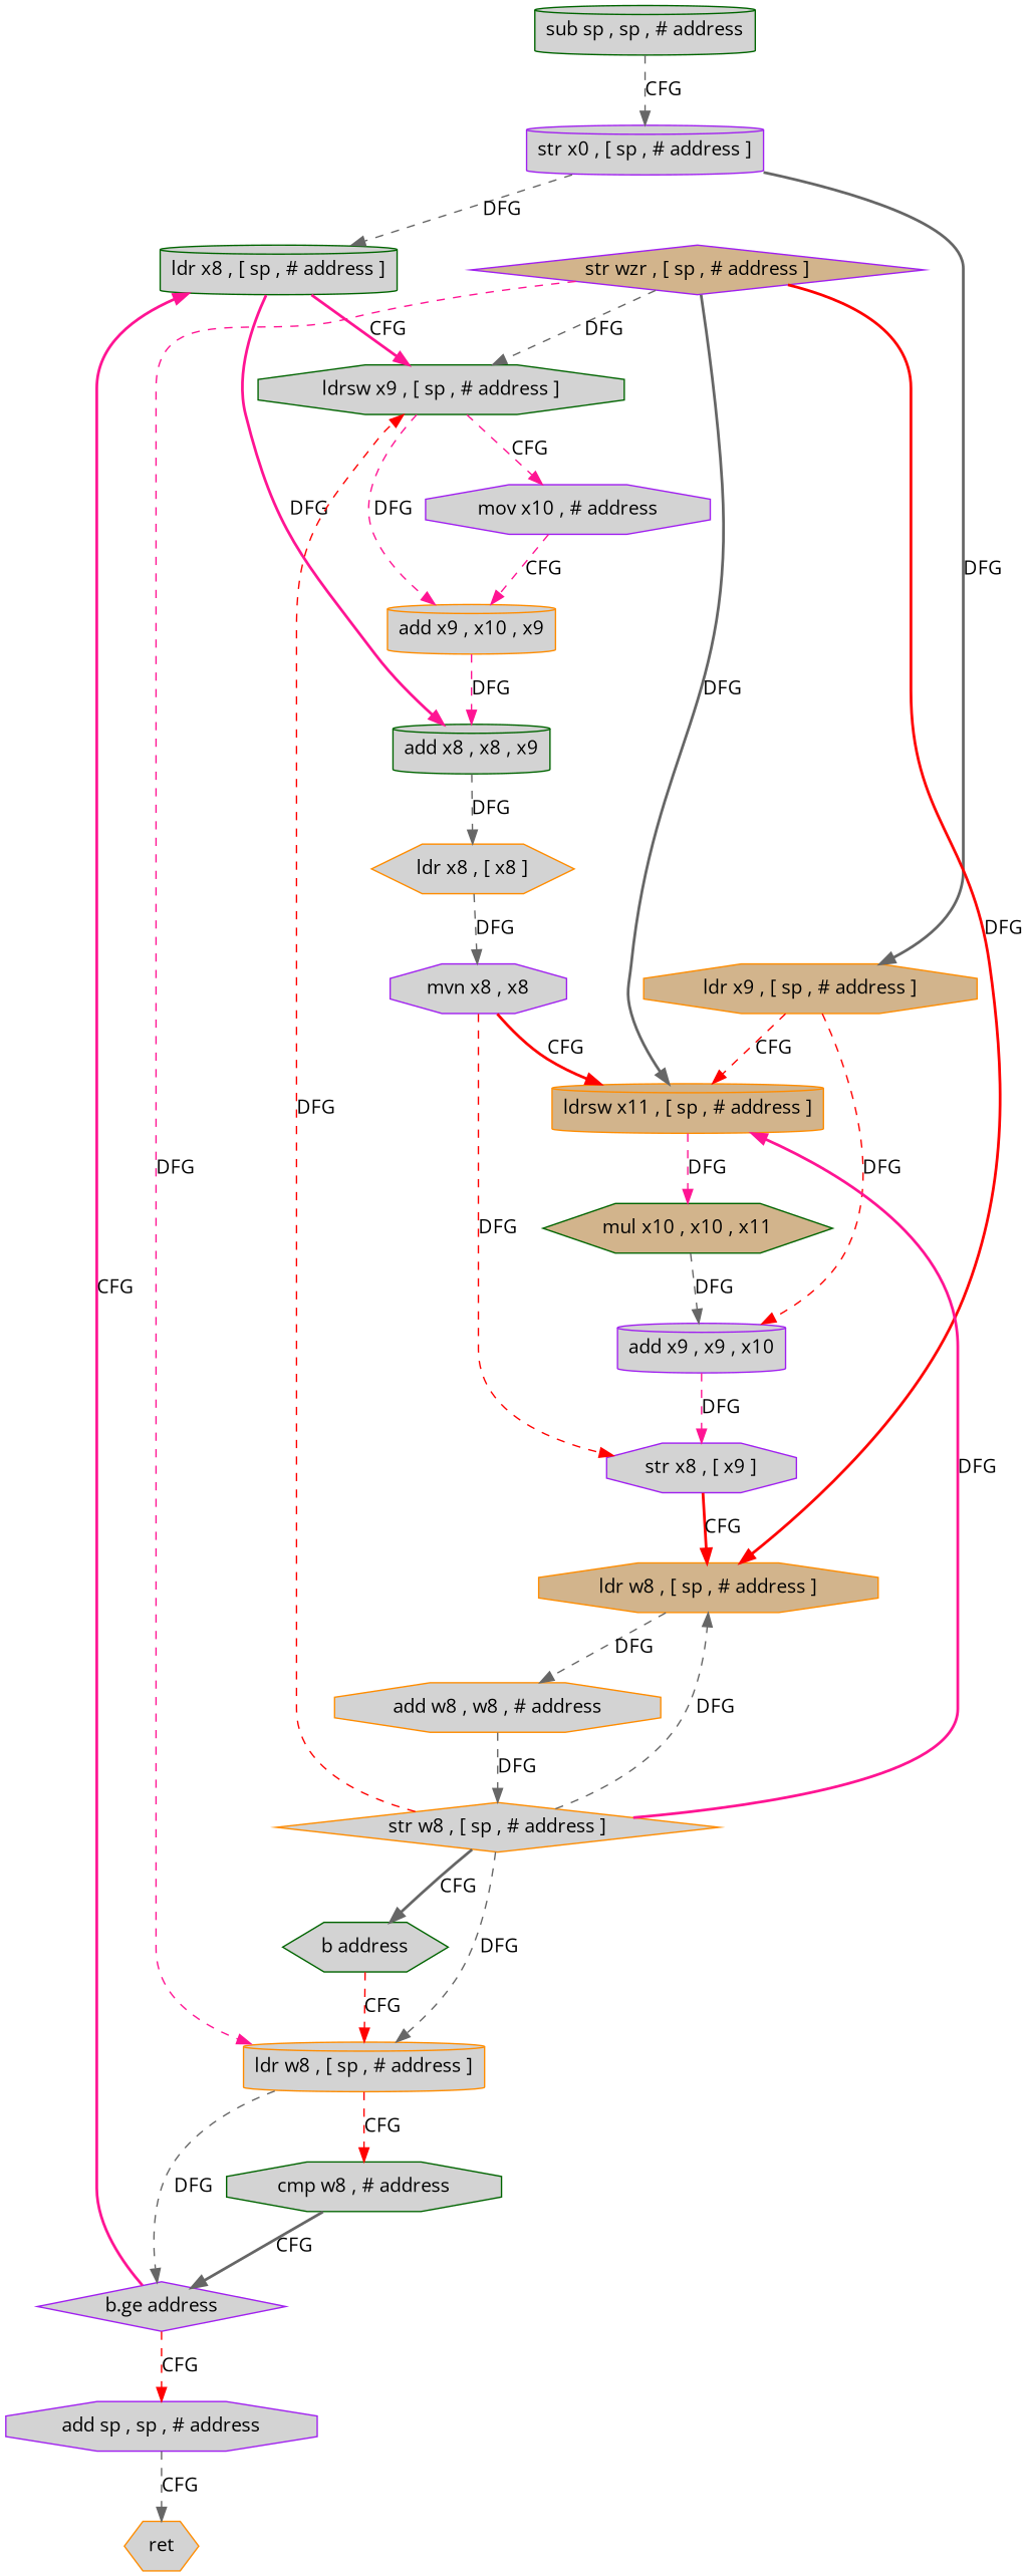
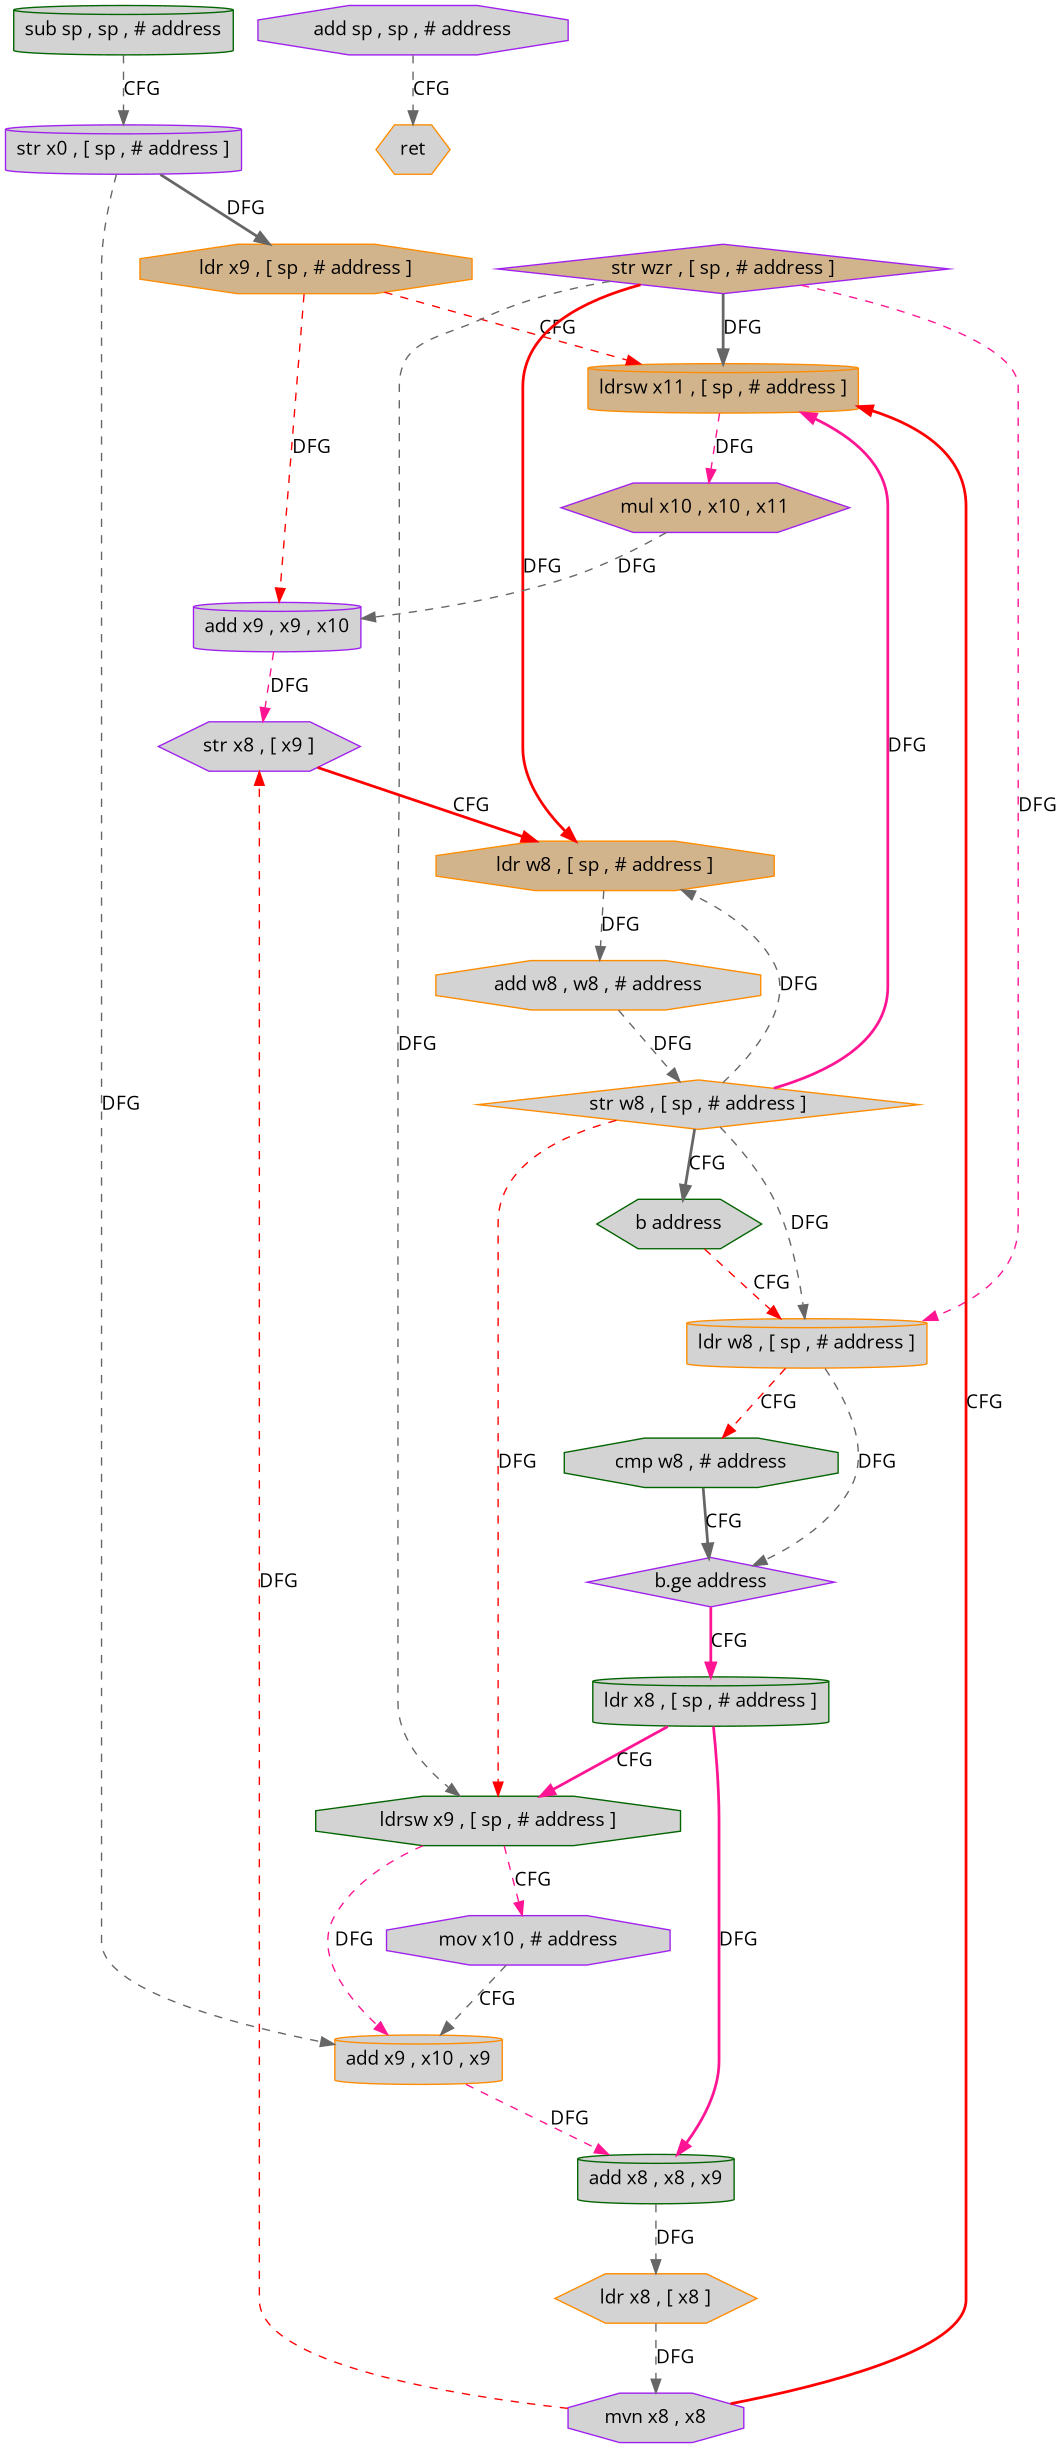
  digraph {
    fontname="Open Sans"
    node [color=darkorange fillcolor=lightgrey fontname="Open Sans" shape=octagon style=filled]
    edge [color=gray40 fontname="Open Sans" style=dashed]
    n1 [color=darkgreen label="sub sp , sp , # address" shape=cylinder]
    n2 [color=purple label="str x0 , [ sp , # address ]" shape=cylinder]
    n3 [color=darkgreen label="ldr x8 , [ sp , # address ]" shape=cylinder]
    n4 [fillcolor=tan label="ldr x9 , [ sp , # address ]"]
    n5 [color=purple fillcolor=tan label="str wzr , [ sp , # address ]" shape=diamond]
    n6 [label="ldr w8 , [ sp , # address ]" shape=cylinder]
    n7 [color=darkgreen label="ldrsw x9 , [ sp , # address ]"]
    n8 [fillcolor=tan label="ldrsw x11 , [ sp , # address ]" shape=cylinder]
    n9 [fillcolor=tan label="ldr w8 , [ sp , # address ]"]
    n10 [color=darkgreen label="add x8 , x8 , x9" shape=cylinder]
    n11 [color=purple label="add x9 , x9 , x10" shape=cylinder]
    n12 [color=darkgreen label="cmp w8 , # address"]
    n13 [color=purple label="b.ge address" shape=diamond]
    n14 [color=purple label="mov x10 , # address"]
    n15 [label="add x9 , x10 , x9" shape=cylinder]
-   n16 [color=darkgreen fillcolor=tan label="mul x10 , x10 , x11" shape=hexagon]
+   n16 [color=purple fillcolor=tan label="mul x10 , x10 , x11" shape=hexagon]
    n17 [label="add w8 , w8 , # address"]
    n18 [color=purple label="add sp , sp , # address"]
    n19 [label=ret shape=hexagon]
    n20 [label="ldr x8 , [ x8 ]" shape=hexagon]
    n21 [color=purple label="mvn x8 , x8"]
-   n22 [color=purple label="str x8 , [ x9 ]"]
+   n22 [color=purple label="str x8 , [ x9 ]" shape=hexagon]
    n23 [label="str w8 , [ sp , # address ]" shape=diamond]
    n24 [color=darkgreen label="b address" shape=hexagon]
    n1 -> n2 [label=CFG]
-   n2 -> n3 [label=DFG]
+   n2 -> n15 [label=DFG]
    n2 -> n4 [label=DFG style=bold]
    n3 -> n7 [color=deeppink label=CFG style=bold]
    n3 -> n10 [color=deeppink label=DFG style=bold]
    n4 -> n8 [color=red label=CFG]
    n4 -> n11 [color=red label=DFG]
    n5 -> n6 [color=deeppink label=DFG]
    n5 -> n7 [label=DFG]
    n5 -> n8 [label=DFG style=bold]
    n5 -> n9 [color=red label=DFG style=bold]
    n6 -> n12 [color=red label=CFG]
    n6 -> n13 [label=DFG]
    n7 -> n14 [color=deeppink label=CFG]
    n7 -> n15 [color=deeppink label=DFG]
    n8 -> n16 [color=deeppink label=DFG]
    n9 -> n17 [label=DFG]
    n10 -> n20 [label=DFG]
    n11 -> n22 [color=deeppink label=DFG]
    n12 -> n13 [label=CFG style=bold]
    n13 -> n3 [color=deeppink label=CFG style=bold]
-   n13 -> n18 [color=red label=CFG]
-   n14 -> n15 [color=deeppink label=CFG]
+   n14 -> n15 [label=CFG]
    n15 -> n10 [color=deeppink label=DFG]
    n16 -> n11 [label=DFG]
    n17 -> n23 [label=DFG]
    n18 -> n19 [label=CFG]
    n20 -> n21 [label=DFG]
    n21 -> n8 [color=red label=CFG style=bold]
    n21 -> n22 [color=red label=DFG]
    n22 -> n9 [color=red label=CFG style=bold]
    n23 -> n6 [label=DFG]
    n23 -> n7 [color=red label=DFG]
    n23 -> n8 [color=deeppink label=DFG style=bold]
    n23 -> n9 [label=DFG]
    n23 -> n24 [label=CFG style=bold]
    n24 -> n6 [color=red label=CFG]
  }
